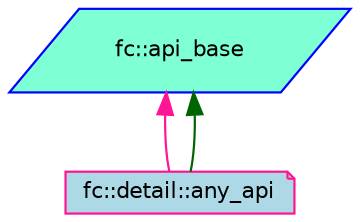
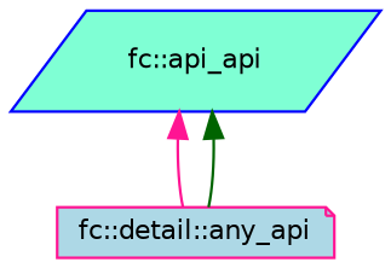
  digraph {
    node [fontname=Helvetica fontsize=10 style=filled]
    edge [dir=back fontname=Helvetica fontsize=10 labelfontname=Helvetica labelfontsize=10 style=solid]
    n1 [color=deeppink fillcolor=lightblue fontcolor=black height=0.2 label="fc::detail::any_api" shape=note width=0.4]
-   n2 [color=blue fillcolor=aquamarine height=0.2 label="fc::api_base" shape=parallelogram width=0.4]
+   n2 [color=blue fillcolor=aquamarine height=0.2 label="fc::api_api" shape=parallelogram width=0.4]
    n2 -> n1 [color=deeppink]
    n2 -> n1 [color=darkgreen]
  }
